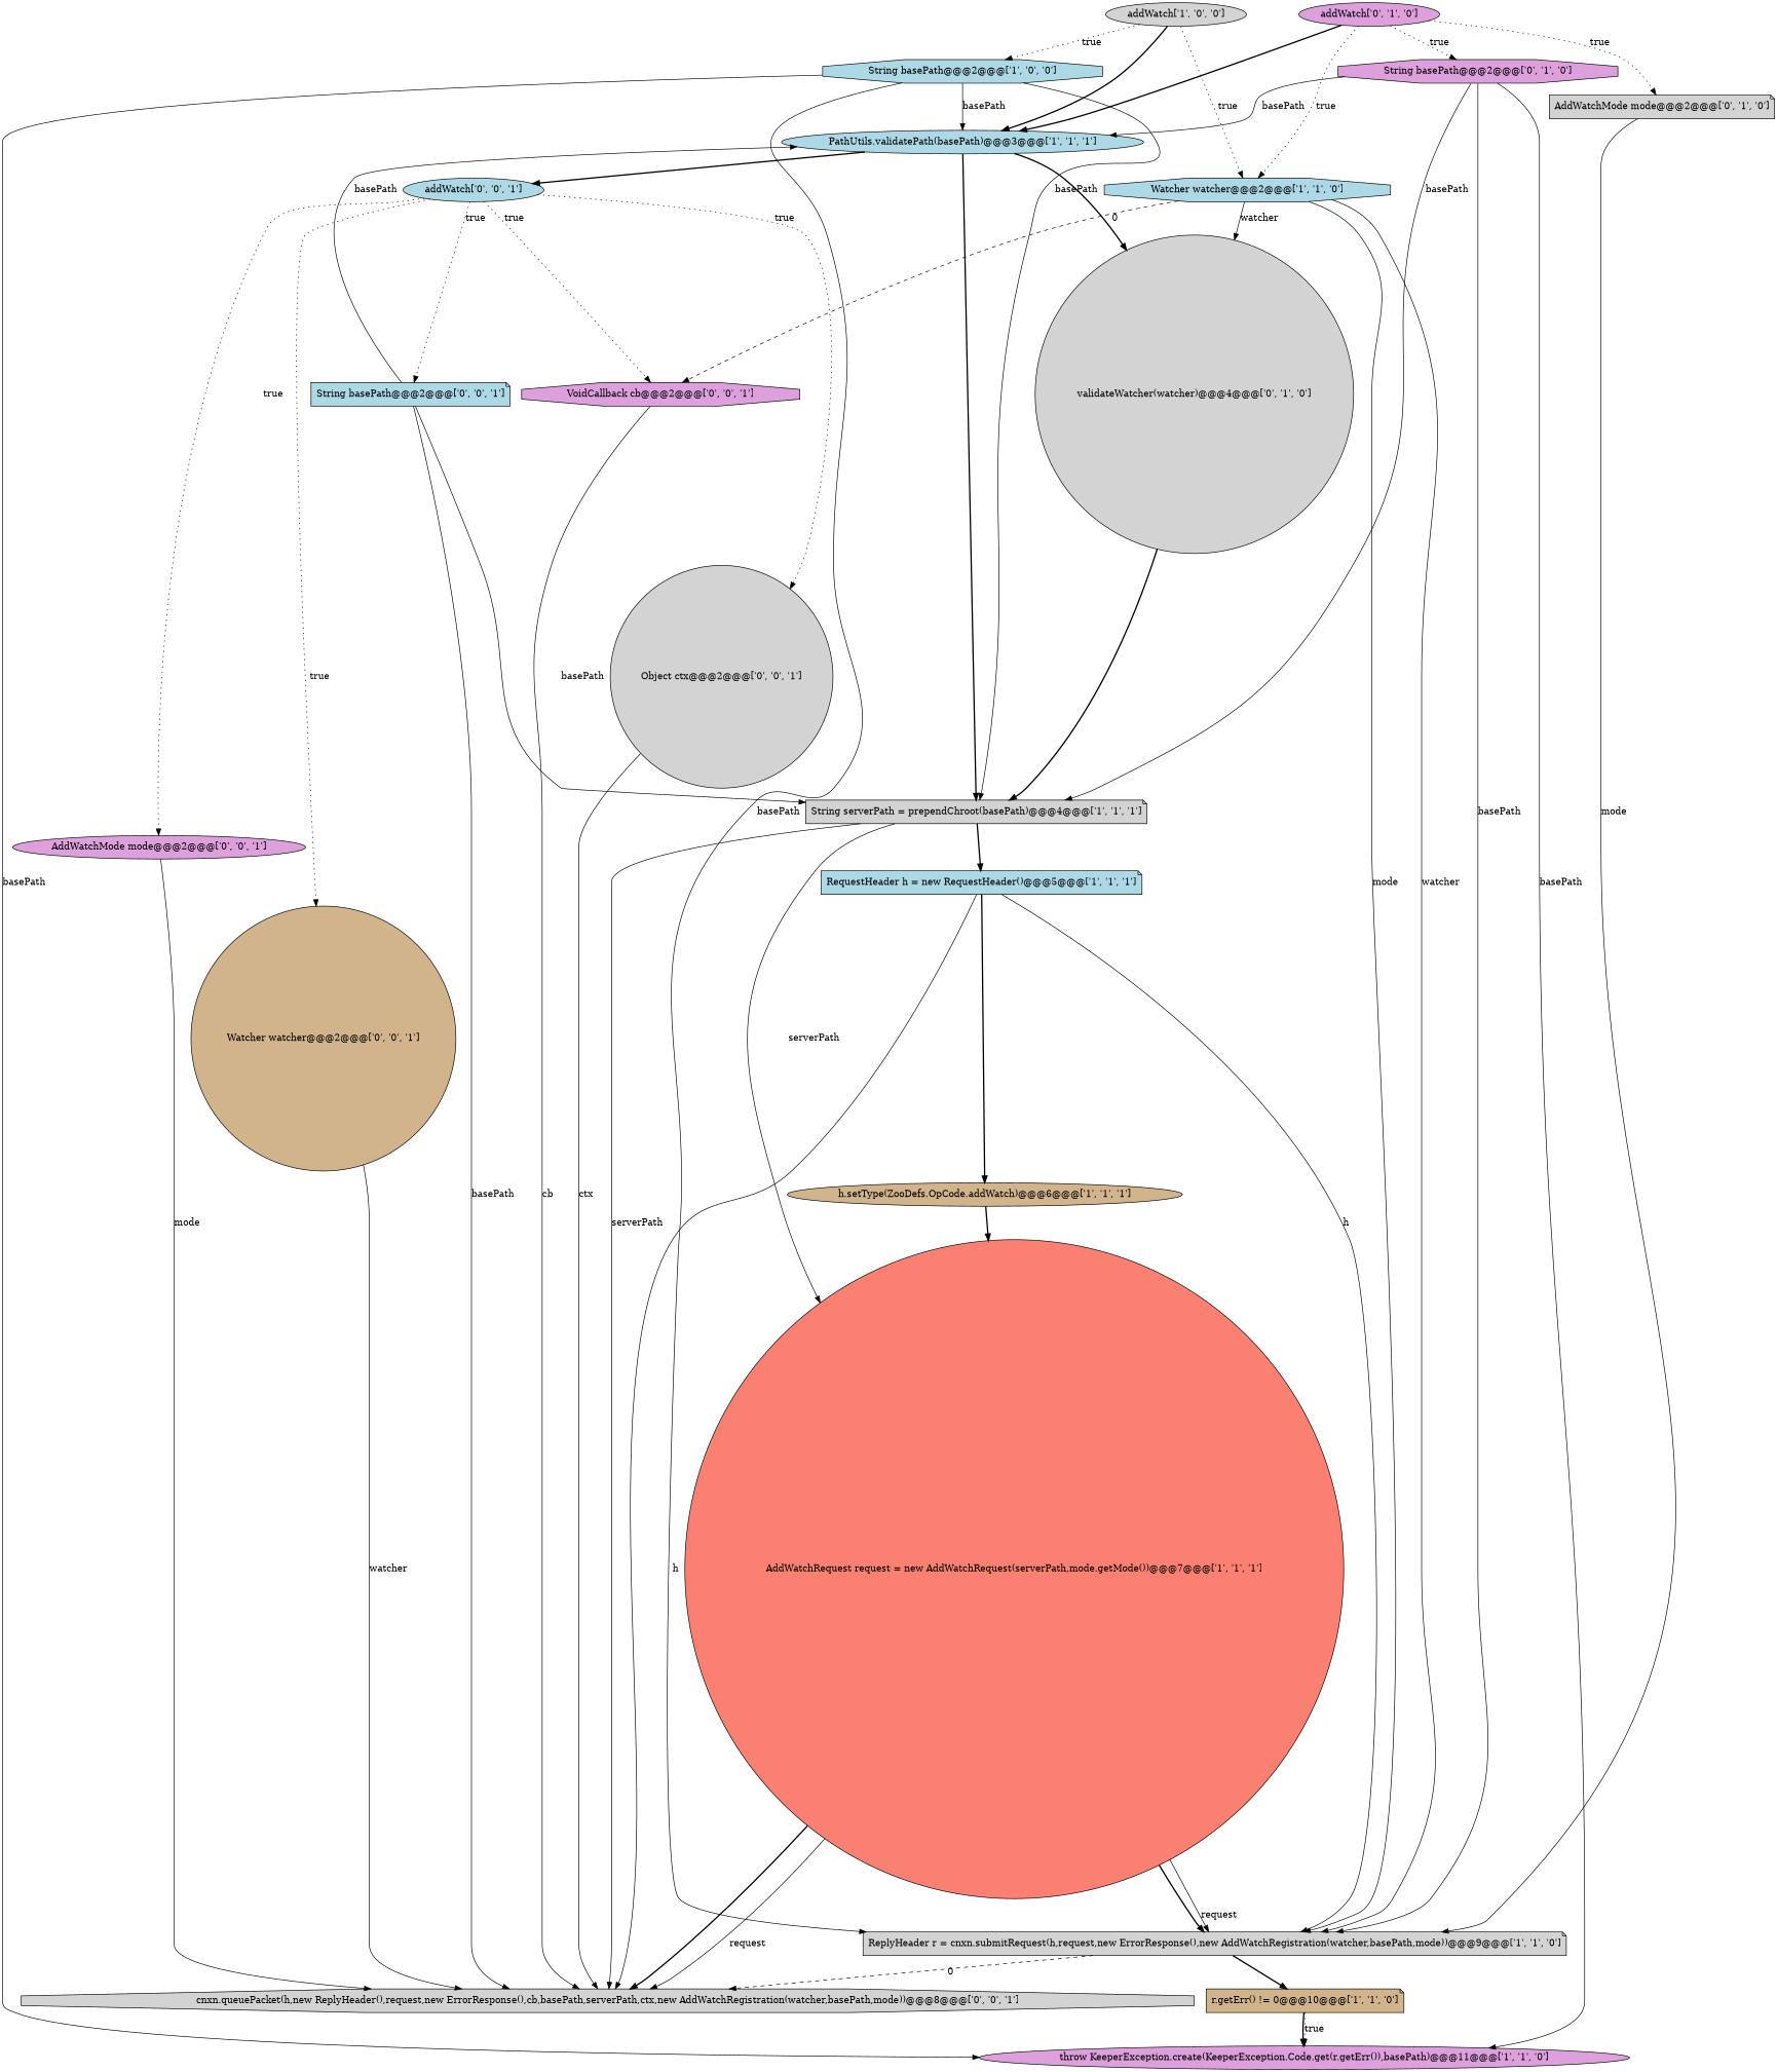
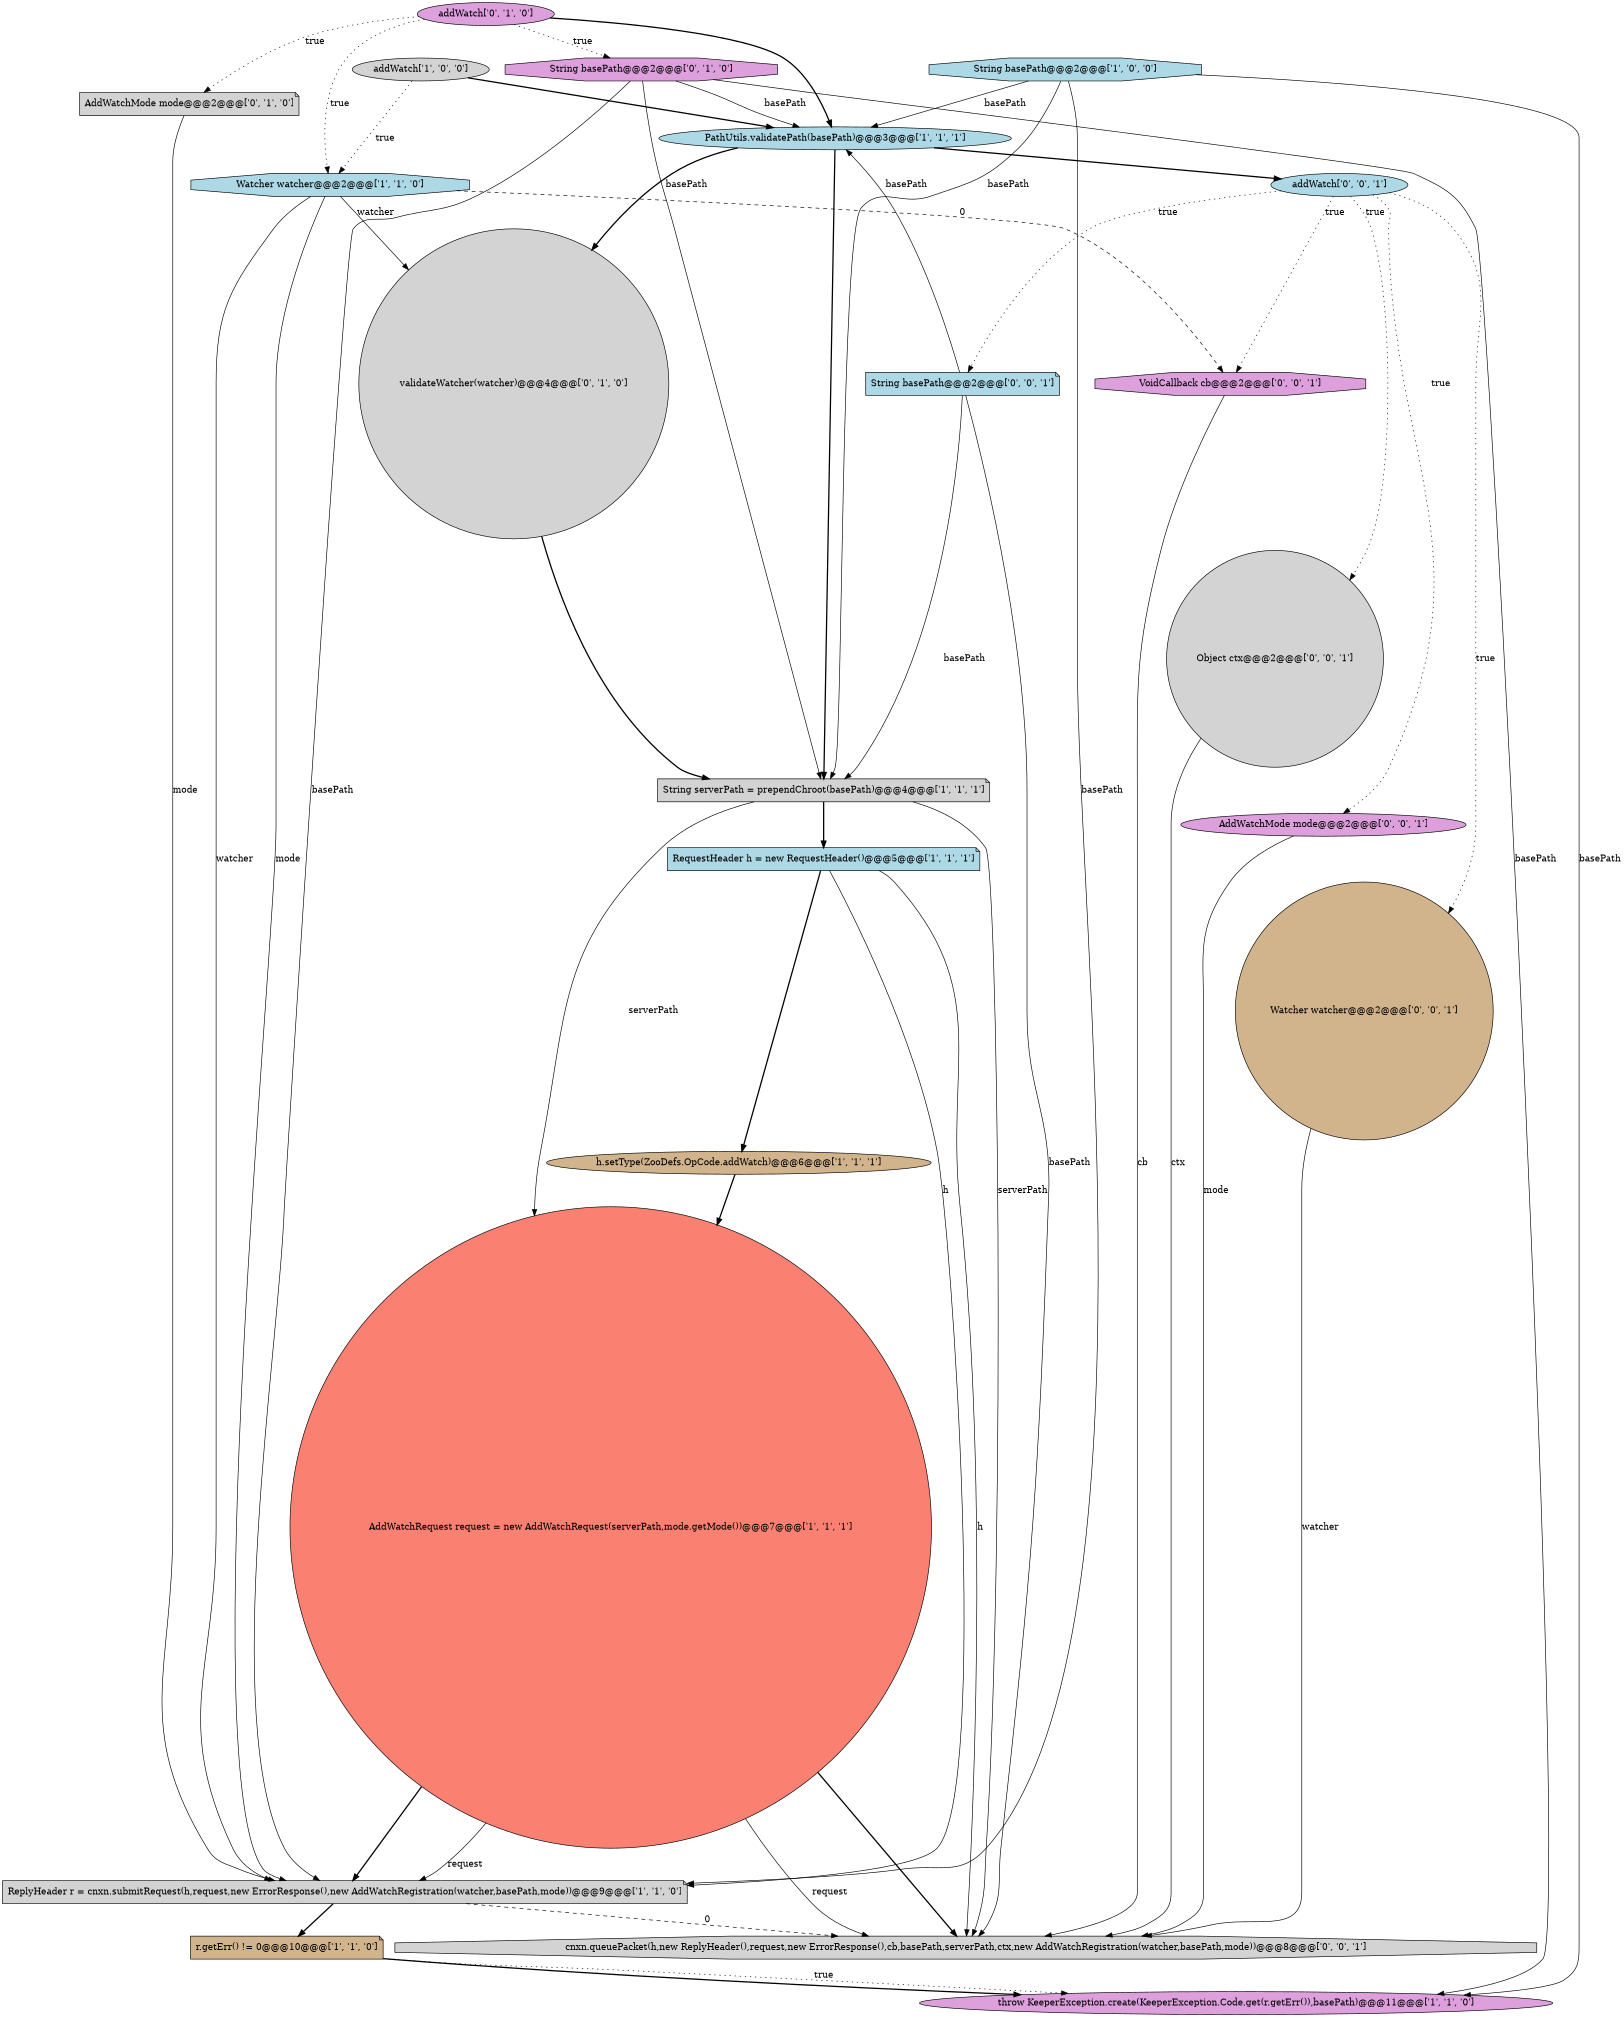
  digraph {
    node [fillcolor=lightgrey shape=ellipse style=filled]
    edge [style=solid]
    n1 [label="AddWatchMode mode@@@2@@@['0', '1', '0']" shape=note]
    n2 [label="ReplyHeader r = cnxn.submitRequest(h,request,new ErrorResponse(),new AddWatchRegistration(watcher,basePath,mode))@@@9@@@['1', '1', '0']" shape=note]
    n3 [label="cnxn.queuePacket(h,new ReplyHeader(),request,new ErrorResponse(),cb,basePath,serverPath,ctx,new AddWatchRegistration(watcher,basePath,mode))@@@8@@@['0', '0', '1']" shape=octagon]
    n4 [fillcolor=tan label="r.getErr() != 0@@@10@@@['1', '1', '0']" shape=note]
    n5 [label="validateWatcher(watcher)@@@4@@@['0', '1', '0']" shape=circle]
    n6 [label="String serverPath = prependChroot(basePath)@@@4@@@['1', '1', '1']" shape=note]
    n7 [fillcolor=salmon label="AddWatchRequest request = new AddWatchRequest(serverPath,mode.getMode())@@@7@@@['1', '1', '1']" shape=circle]
    n8 [fillcolor=lightblue label="RequestHeader h = new RequestHeader()@@@5@@@['1', '1', '1']" shape=note]
    n9 [label="addWatch['1', '0', '0']"]
    n10 [fillcolor=lightblue label="String basePath@@@2@@@['1', '0', '0']" shape=octagon]
    n11 [fillcolor=lightblue label="PathUtils.validatePath(basePath)@@@3@@@['1', '1', '1']"]
    n12 [fillcolor=lightblue label="Watcher watcher@@@2@@@['1', '1', '0']" shape=octagon]
    n13 [fillcolor=plum label="throw KeeperException.create(KeeperException.Code.get(r.getErr()),basePath)@@@11@@@['1', '1', '0']"]
    n14 [fillcolor=lightblue label="addWatch['0', '0', '1']"]
    n15 [fillcolor=plum label="VoidCallback cb@@@2@@@['0', '0', '1']" shape=octagon]
    n16 [label="Object ctx@@@2@@@['0', '0', '1']" shape=circle]
    n17 [fillcolor=plum label="AddWatchMode mode@@@2@@@['0', '0', '1']"]
    n18 [fillcolor=tan label="Watcher watcher@@@2@@@['0', '0', '1']" shape=circle]
    n19 [fillcolor=lightblue label="String basePath@@@2@@@['0', '0', '1']" shape=note]
    n20 [fillcolor=tan label="h.setType(ZooDefs.OpCode.addWatch)@@@6@@@['1', '1', '1']"]
    n21 [fillcolor=plum label="String basePath@@@2@@@['0', '1', '0']" shape=octagon]
    n22 [fillcolor=plum label="addWatch['0', '1', '0']"]
    n1 -> n2 [label=mode]
    n2 -> n3 [label=0 style=dashed]
    n2 -> n4 [style=bold]
    n4 -> n13 [style=bold]
    n4 -> n13 [label=true style=dotted]
    n5 -> n6 [style=bold]
    n6 -> n3 [label=serverPath]
    n6 -> n7 [label=serverPath]
    n6 -> n8 [style=bold]
    n7 -> n2 [label=request]
    n7 -> n2 [style=bold]
    n7 -> n3 [label=request]
    n7 -> n3 [style=bold]
    n8 -> n2 [label=h]
    n8 -> n3 [label=h]
    n8 -> n20 [style=bold]
-   n9 -> n10 [label=true style=dotted]
    n9 -> n11 [style=bold]
    n9 -> n12 [label=true style=dotted]
    n10 -> n2 [label=basePath]
    n10 -> n6 [label=basePath]
    n10 -> n11 [label=basePath]
    n10 -> n13 [label=basePath]
    n11 -> n5 [style=bold]
    n11 -> n6 [style=bold]
    n11 -> n14 [style=bold]
    n12 -> n2 [label=mode]
    n12 -> n2 [label=watcher]
    n12 -> n5 [label=watcher]
    n12 -> n15 [label=0 style=dashed]
    n14 -> n15 [label=true style=dotted]
    n14 -> n16 [label=true style=dotted]
    n14 -> n17 [label=true style=dotted]
    n14 -> n18 [label=true style=dotted]
    n14 -> n19 [label=true style=dotted]
    n15 -> n3 [label=cb]
    n16 -> n3 [label=ctx]
    n17 -> n3 [label=mode]
    n18 -> n3 [label=watcher]
    n19 -> n3 [label=basePath]
    n19 -> n6 [label=basePath]
    n19 -> n11 [label=basePath]
    n20 -> n7 [style=bold]
    n21 -> n2 [label=basePath]
    n21 -> n6 [label=basePath]
    n21 -> n11 [label=basePath]
    n21 -> n13 [label=basePath]
    n22 -> n1 [label=true style=dotted]
    n22 -> n11 [style=bold]
    n22 -> n12 [label=true style=dotted]
    n22 -> n21 [label=true style=dotted]
  }
